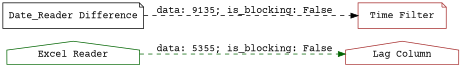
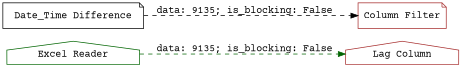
  digraph {
    fontname="Courier Prime"
    rankdir=LR
    node [color=brown fontname="Courier Prime" shape=house]
    edge [fontname="Courier Prime" style=dashed]
    n1 [color=darkgreen label="Excel Reader"]
    n2 [label="Lag Column"]
-   n3 [color=black label="Date_Reader Difference" shape=note]
-   n4 [label="Time Filter" shape=note]
-   n1 -> n2 [color=darkgreen label="data: 5355; is_blocking: False"]
+   n3 [color=black label="Date_Time Difference" shape=note]
+   n4 [label="Column Filter" shape=note]
+   n1 -> n2 [color=darkgreen label="data: 9135; is_blocking: False"]
    n3 -> n4 [color=black label="data: 9135; is_blocking: False"]
  }
